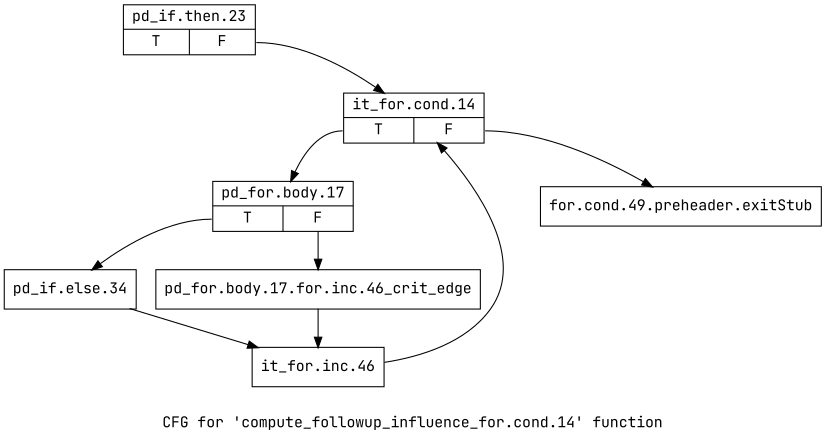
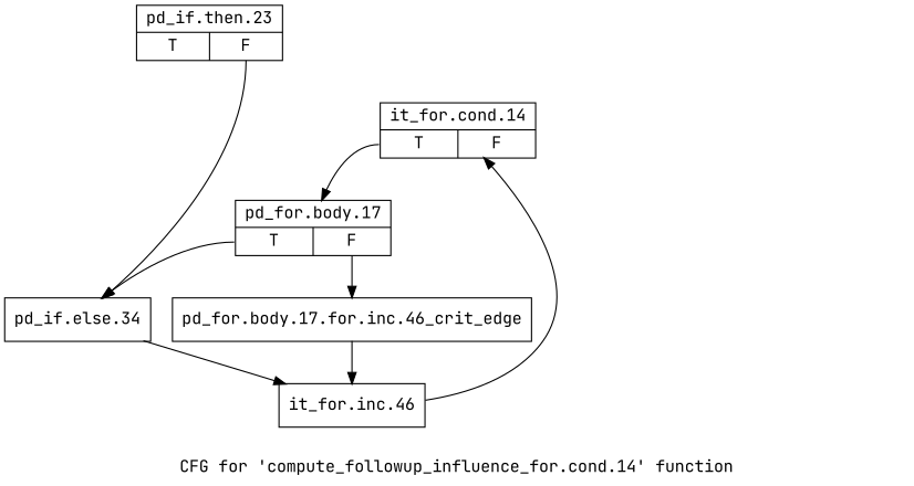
  digraph {
    fontname="JetBrains Mono"
    label="CFG for 'compute_followup_influence_for.cond.14' function"
    node [fontname="JetBrains Mono" shape=record]
    edge [fontname="JetBrains Mono"]
    n1 [label="{it_for.cond.14|{<s0>T|<s1>F}}"]
-   n2 [label="{for.cond.49.preheader.exitStub}"]
    n3 [label="{pd_for.body.17|{<s0>T|<s1>F}}"]
    n4 [label="{pd_for.body.17.for.inc.46_crit_edge}"]
    n5 [label="{pd_if.else.34}"]
    n6 [label="{pd_if.then.23|{<s0>T|<s1>F}}"]
    n7 [label="{it_for.inc.46}"]
-   n1 -> n2 [tailport=s1]
    n1 -> n3 [tailport=s0]
    n3 -> n4 [tailport=s1]
    n3 -> n5 [tailport=s0]
    n4 -> n7
    n5 -> n7
-   n6 -> n1 [tailport=s1]
+   n6 -> n5 [tailport=s1]
    n7 -> n1
  }
